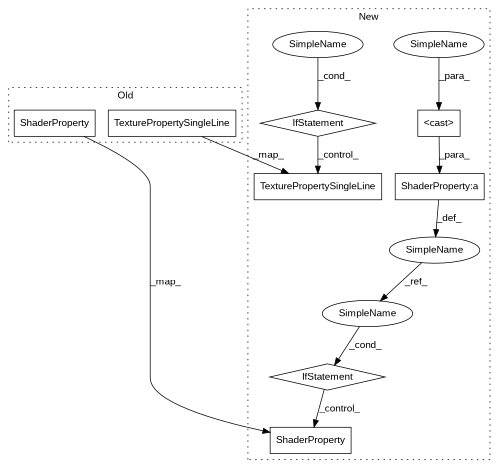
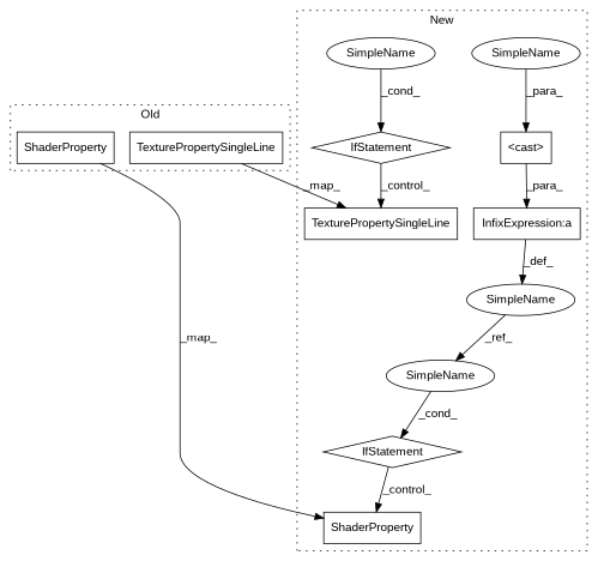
  digraph {
    fontname="Liberation Sans"
    node [a=32 l=10 shape=box fontname="Liberation Sans"]
    edge [fontname="Liberation Sans"]
    n1 [l="36,18" label=ShaderProperty s="5432,5558"]
    n2 [l="47,18" label=TexturePropertySingleLine s="2818,3051"]
    n3 [l="40,22" label=ShaderProperty s="6638,6772"]
    n4 [a=42 label=SimpleName s=6132 shape=ellipse]
    n5 [a=11 l=27 label="<cast>" s=6145]
-   n6 [a=27 l=-6246 label="ShaderProperty:a" s=6245]
+   n6 [a=27 l=-6246 label="InfixExpression:a" s=6245]
    n7 [a=42 l="6,1" label=SimpleName s="6172,6206" shape=ellipse]
    n8 [l="51,22" label=TexturePropertySingleLine s="3588,3833"]
    n9 [a=25 l="4,18" label=IfStatement s="3511,3533" shape=diamond]
    n10 [a=42 l=18 label=SimpleName s=3515 shape=ellipse]
    n11 [a=25 l="4,18" label=IfStatement s="6264,6278" shape=diamond]
    n12 [a=42 label=SimpleName s=6268 shape=ellipse]
    subgraph cluster_1 {
      label=Old
      style=dotted
      n1
      n2
    }
    subgraph cluster_2 {
      label=New
      style=dotted
      n3
      n4
      n5
      n6
      n7
      n8
      n9
      n10
      n11
      n12
    }
    n1 -> n3 [label=_map_]
    n2 -> n8 [label=_map_]
    n4 -> n12 [label=_ref_]
    n5 -> n6 [label=_para_]
    n6 -> n4 [label=_def_]
    n7 -> n5 [label=_para_]
    n9 -> n8 [label=_control_]
    n10 -> n9 [label=_cond_]
    n11 -> n3 [label=_control_]
    n12 -> n11 [label=_cond_]
  }
